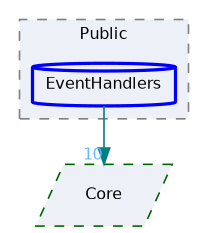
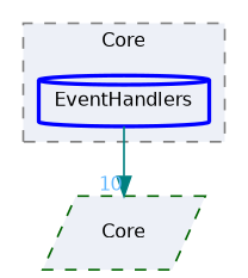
  digraph {
    compound=true
    node [fillcolor="#edf0f7" fontname=Helvetica fontsize=10]
    n1 [color=blue height=0.2 label=EventHandlers shape=cylinder style="filled,bold" width=0.4]
    n2 [color=darkgreen height=0.2 label=Core shape=parallelogram style="filled,dashed" width=0.4]
    subgraph cluster_1 {
      bgcolor="#edf0f7"
      fontname=Helvetica
      fontsize=10
-     label=Public
+     label=Core
      pencolor=grey50
      style="filled,dashed"
      n1
    }
    n1 -> n2 [color=teal fontcolor=steelblue1 fontname=Helvetica fontsize=10 headlabel=10 labeldistance=1.5 labelfontname=Helvetica labelfontsize=10 style=solid]
  }
